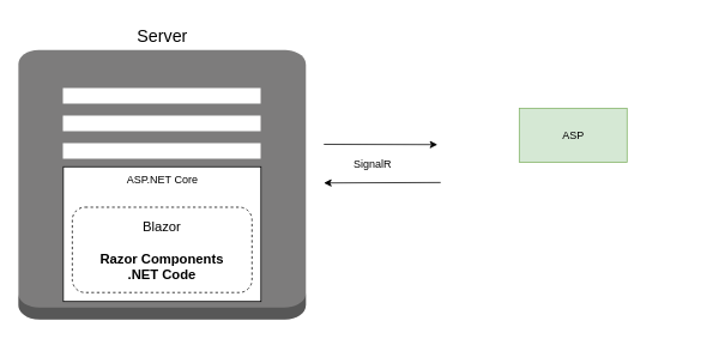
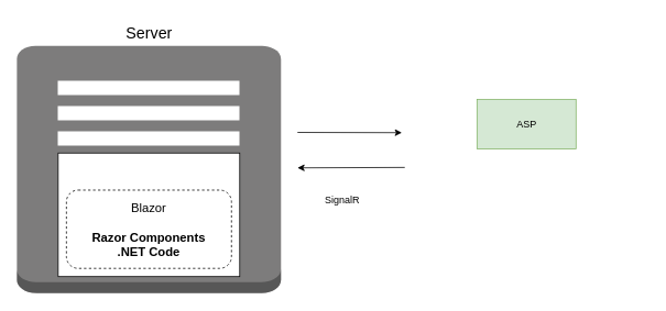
  <mxCell id="0" />
  <mxCell id="1" parent="0" />
  <mxCell id="2" value="" style="outlineConnect=0;dashed=0;verticalLabelPosition=bottom;verticalAlign=top;align=center;html=1;shape=mxgraph.aws3.traditional_server;fillColor=#7D7C7C;gradientColor=none;" vertex="1" parent="1"><mxGeometry x="20" y="55" width="320" height="300" as="geometry" /></mxCell>
  <mxCell id="3" value="&lt;font style=&quot;font-size: 19px;&quot;&gt;Server&lt;/font&gt;" style="text;html=1;align=center;verticalAlign=middle;resizable=0;points=[];autosize=1;strokeColor=none;fillColor=none;" vertex="1" parent="1"><mxGeometry x="140" y="20" width="80" height="40" as="geometry" /></mxCell>
  <mxCell id="4" value="" style="rounded=0;whiteSpace=wrap;html=1;align=center;" vertex="1" parent="1"><mxGeometry x="70" y="185" width="220" height="150" as="geometry" /></mxCell>
- <mxCell id="5" value="ASP.NET Core" style="text;html=1;align=center;verticalAlign=middle;resizable=0;points=[];autosize=1;strokeColor=none;fillColor=none;" vertex="1" parent="1"><mxGeometry x="130" y="185" width="100" height="30" as="geometry" /></mxCell>
  <mxCell id="6" value="&lt;font style=&quot;font-size: 15px;&quot;&gt;Blazor&lt;br&gt;&lt;br&gt;&lt;b&gt;Razor Components&lt;br&gt;.NET Code&lt;/b&gt;&lt;/font&gt;" style="rounded=1;whiteSpace=wrap;html=1;dashed=1;" vertex="1" parent="1"><mxGeometry x="80" y="230" width="200" height="95" as="geometry" /></mxCell>
  <mxCell id="7" value="" style="endArrow=classic;html=1;rounded=0;entryX=-0.012;entryY=0.357;entryDx=0;entryDy=0;entryPerimeter=0;" edge="1" parent="1" target="8"><mxGeometry width="50" height="50" relative="1" as="geometry"><mxPoint x="360" y="160" as="sourcePoint" /><mxPoint x="530" y="160" as="targetPoint" /></mxGeometry></mxCell>
  <mxCell id="8" value="" style="shape=image;html=1;verticalAlign=top;verticalLabelPosition=bottom;labelBackgroundColor=#ffffff;imageAspect=0;aspect=fixed;image=https://cdn4.iconfinder.com/data/icons/success-filloutline/64/website-seo_and_web-internet-technology-application-128.png" vertex="1" parent="1"><mxGeometry x="490" y="55" width="295" height="295" as="geometry" /></mxCell>
  <mxCell id="9" value="" style="endArrow=classic;html=1;rounded=0;exitX=0;exitY=0.5;exitDx=0;exitDy=0;" edge="1" parent="1" source="8"><mxGeometry width="50" height="50" relative="1" as="geometry"><mxPoint x="350" y="170" as="sourcePoint" /><mxPoint x="360" y="203" as="targetPoint" /></mxGeometry></mxCell>
- <mxCell id="10" value="SignalR" style="text;html=1;align=center;verticalAlign=middle;resizable=0;points=[];autosize=1;strokeColor=none;fillColor=none;" vertex="1" parent="1"><mxGeometry x="379" y="168" width="70" height="30" as="geometry" /></mxCell>
+ <mxCell id="10" value="SignalR" style="text;html=1;align=center;verticalAlign=middle;resizable=0;points=[];autosize=1;strokeColor=none;fillColor=none;" vertex="1" parent="1"><mxGeometry x="379" y="228" width="70" height="30" as="geometry" /></mxCell>
  <mxCell id="11" value="ASP" style="rounded=0;whiteSpace=wrap;html=1;fillColor=#d5e8d4;strokeColor=#82b366;" vertex="1" parent="1"><mxGeometry x="577.5" y="120" width="120" height="60" as="geometry" /></mxCell>
